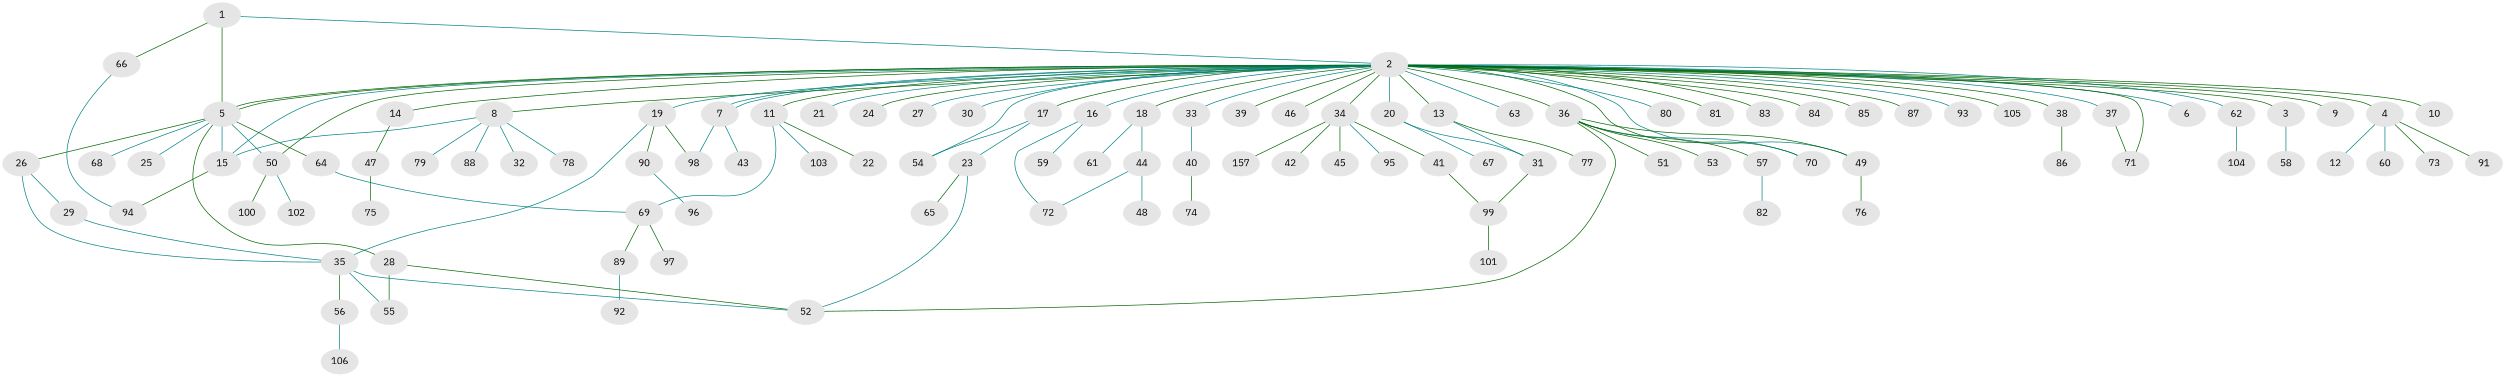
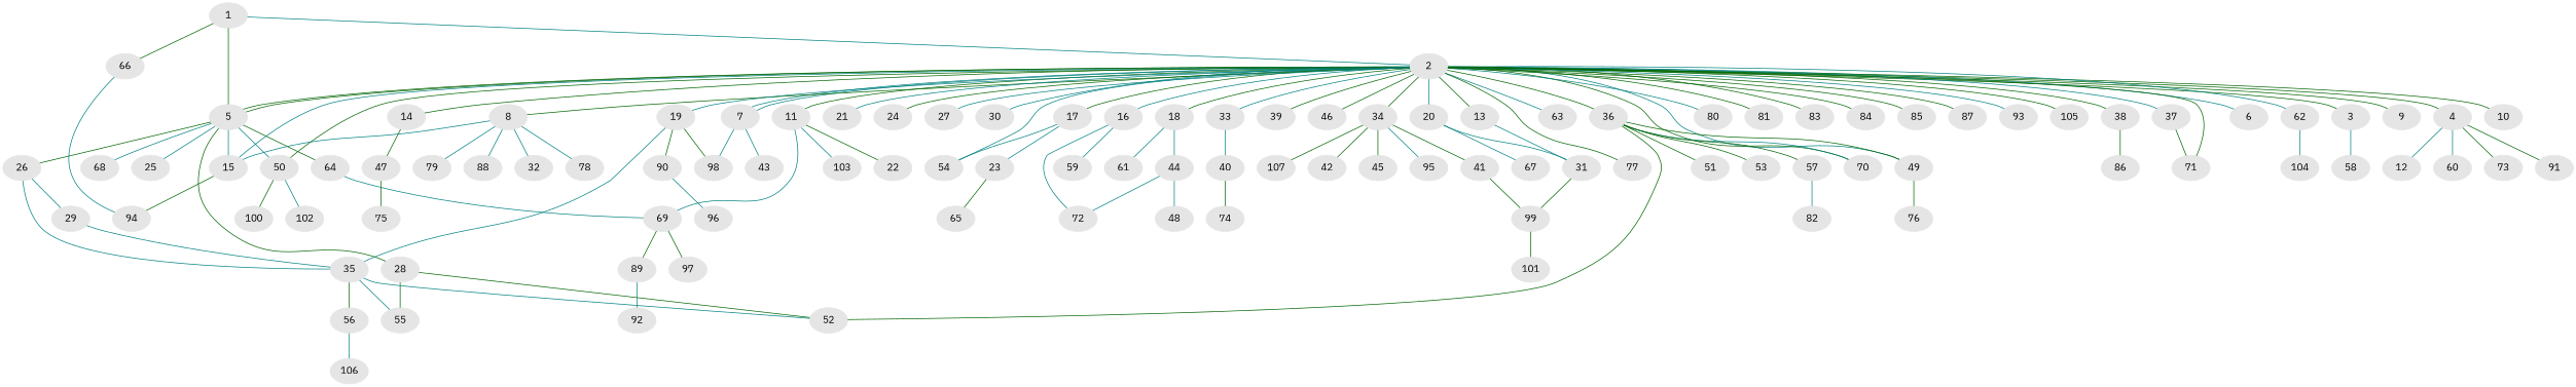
  graph {
    fontname="IBM Plex Sans"
    node [color=gray90 fontname="IBM Plex Sans" style=filled]
    edge [color=teal fontname="IBM Plex Sans"]
    1
    2
    5
    66
    3
    4
    6
    7
    8
    9
    10
    11
    13
    14
    15
    16
    17
    18
    19
    20
    21
    24
    27
    30
    33
    34
    36
    37
    38
    39
    46
    49
    50
    54
    62
    63
    70
    71
    77
    80
    81
    83
    84
    85
    87
    93
    105
    25
    26
    28
    64
    68
    94
    58
    12
    60
    73
    91
    43
    98
    32
    78
    79
    88
    22
    69
    103
    31
    47
    59
    72
    23
    44
    61
    35
    90
    67
    40
    41
    42
    45
    95
-   107 [label=157]
+   107
    52
    51
    53
    57
    86
    76
    100
    102
    104
    29
    55
    89
    97
    99
    75
    65
    48
    56
    96
    101
    74
    106
    82
    92
    1 -- 2
    1 -- 5 [color=darkgreen]
    1 -- 66 [color=darkgreen]
    2 -- 5 [color=darkgreen]
    2 -- 5 [color=darkgreen]
    2 -- 3 [color=darkgreen]
    2 -- 4 [color=darkgreen]
    2 -- 6
    2 -- 7
    2 -- 7
    2 -- 8 [color=darkgreen]
    2 -- 9 [color=darkgreen]
    2 -- 10 [color=darkgreen]
    2 -- 11 [color=darkgreen]
    2 -- 13 [color=darkgreen]
    2 -- 14 [color=darkgreen]
    2 -- 15
    2 -- 16
    2 -- 17 [color=darkgreen]
    2 -- 18 [color=darkgreen]
    2 -- 19
    2 -- 20
    2 -- 21
    2 -- 24 [color=darkgreen]
    2 -- 27
    2 -- 30
    2 -- 33
    2 -- 34 [color=darkgreen]
    2 -- 36 [color=darkgreen]
    2 -- 37
    2 -- 38 [color=darkgreen]
    2 -- 39 [color=darkgreen]
    2 -- 46 [color=darkgreen]
    2 -- 49
    2 -- 50 [color=darkgreen]
    2 -- 54
    2 -- 62
    2 -- 63
    2 -- 70 [color=darkgreen]
    2 -- 71 [color=darkgreen]
-   13 -- 77 [color=darkgreen]
+   2 -- 77 [color=darkgreen]
    2 -- 80
    2 -- 81 [color=darkgreen]
    2 -- 83 [color=darkgreen]
    2 -- 84 [color=darkgreen]
    2 -- 85 [color=darkgreen]
    2 -- 87 [color=darkgreen]
    2 -- 93
    2 -- 105 [color=darkgreen]
    5 -- 15
    5 -- 50
    5 -- 25
    5 -- 26 [color=darkgreen]
    5 -- 28 [color=darkgreen]
    5 -- 64 [color=darkgreen]
    5 -- 68
    66 -- 94
    3 -- 58
    4 -- 12
    4 -- 60
    4 -- 73 [color=darkgreen]
    4 -- 91 [color=darkgreen]
    7 -- 43
    7 -- 98
    8 -- 15
    8 -- 32
    8 -- 78
    8 -- 79
    8 -- 88
    11 -- 22 [color=darkgreen]
    11 -- 69
    11 -- 103
    13 -- 31
    14 -- 47 [color=darkgreen]
    15 -- 94 [color=darkgreen]
    16 -- 59
    16 -- 72
    17 -- 54
    17 -- 23
    18 -- 44
    18 -- 61
    19 -- 98 [color=darkgreen]
    19 -- 35
    19 -- 90 [color=darkgreen]
    20 -- 31
    20 -- 67
    33 -- 40
    34 -- 41 [color=darkgreen]
    34 -- 42 [color=darkgreen]
    34 -- 45 [color=darkgreen]
    34 -- 95
    34 -- 107 [color=darkgreen]
    36 -- 49 [color=darkgreen]
    36 -- 70
    36 -- 52 [color=darkgreen]
    36 -- 51 [color=darkgreen]
    36 -- 53 [color=darkgreen]
    36 -- 57 [color=darkgreen]
    37 -- 71 [color=darkgreen]
    38 -- 86 [color=darkgreen]
    49 -- 76 [color=darkgreen]
    50 -- 100 [color=darkgreen]
    50 -- 102
    62 -- 104
    26 -- 35
    26 -- 29
    28 -- 52 [color=darkgreen]
    28 -- 55 [color=darkgreen]
    64 -- 69
    69 -- 89 [color=darkgreen]
    69 -- 97 [color=darkgreen]
    31 -- 99 [color=darkgreen]
    47 -- 75 [color=darkgreen]
-   23 -- 52
    23 -- 65 [color=darkgreen]
    44 -- 72
    44 -- 48
    35 -- 52
    35 -- 55
    35 -- 56 [color=darkgreen]
    90 -- 96
    40 -- 74 [color=darkgreen]
    41 -- 99 [color=darkgreen]
    57 -- 82
    29 -- 35
    89 -- 92
    99 -- 101 [color=darkgreen]
    56 -- 106
  }
